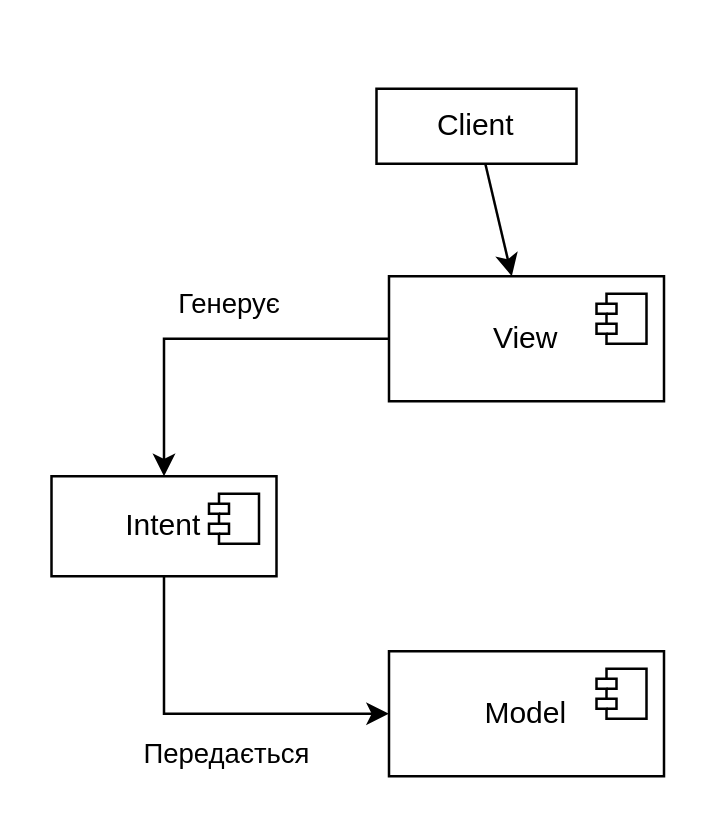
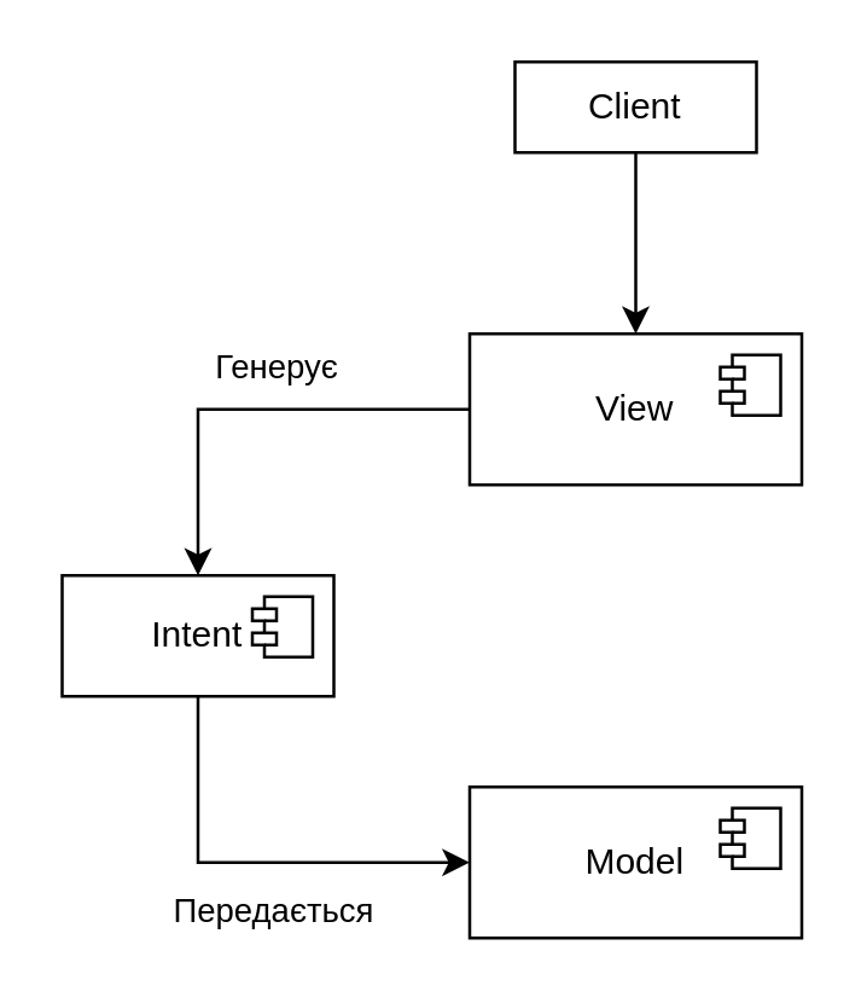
  <mxCell id="0" />
  <mxCell id="1" parent="0" />
  <mxCell id="2" value="Model" style="html=1;dropTarget=0;whiteSpace=wrap;" parent="1" vertex="1"><mxGeometry x="155" y="260" width="110" height="50" as="geometry" /></mxCell>
  <mxCell id="3" value="" style="shape=module;jettyWidth=8;jettyHeight=4;" parent="2" vertex="1"><mxGeometry x="1" width="20" height="20" relative="1" as="geometry"><mxPoint x="-27" y="7" as="offset" /></mxGeometry></mxCell>
  <mxCell id="4" value="View" style="html=1;dropTarget=0;whiteSpace=wrap;" parent="1" vertex="1"><mxGeometry x="155" y="110" width="110" height="50" as="geometry" /></mxCell>
  <mxCell id="5" value="" style="shape=module;jettyWidth=8;jettyHeight=4;" parent="4" vertex="1"><mxGeometry x="1" width="20" height="20" relative="1" as="geometry"><mxPoint x="-27" y="7" as="offset" /></mxGeometry></mxCell>
- <mxCell id="6" value="Client" style="html=1;whiteSpace=wrap;" parent="1" vertex="1"><mxGeometry x="150" y="35" width="80" height="30" as="geometry" /></mxCell>
+ <mxCell id="6" value="Client" style="html=1;whiteSpace=wrap;" parent="1" vertex="1"><mxGeometry x="170" y="20" width="80" height="30" as="geometry" /></mxCell>
  <mxCell id="7" value="" style="endArrow=classic;html=1;rounded=0;" parent="1" source="6" target="4" edge="1"><mxGeometry width="50" height="50" relative="1" as="geometry"><mxPoint x="-60" y="140" as="sourcePoint" /><mxPoint x="-10" y="90" as="targetPoint" /></mxGeometry></mxCell>
  <mxCell id="8" value="Intent" style="html=1;dropTarget=0;whiteSpace=wrap;" vertex="1" parent="1"><mxGeometry x="20" y="190" width="90" height="40" as="geometry" /></mxCell>
  <mxCell id="9" value="" style="shape=module;jettyWidth=8;jettyHeight=4;" vertex="1" parent="8"><mxGeometry x="1" width="20" height="20" relative="1" as="geometry"><mxPoint x="-27" y="7" as="offset" /></mxGeometry></mxCell>
  <mxCell id="10" value="" style="endArrow=classic;html=1;rounded=0;" edge="1" parent="1" source="4" target="8"><mxGeometry width="50" height="50" relative="1" as="geometry"><mxPoint x="-80" y="140" as="sourcePoint" /><mxPoint x="-30" y="90" as="targetPoint" /><Array as="points"><mxPoint x="65" y="135" /></Array></mxGeometry></mxCell>
  <mxCell id="11" value="Генерує" style="edgeLabel;html=1;align=center;verticalAlign=middle;resizable=0;points=[];" vertex="1" connectable="0" parent="10"><mxGeometry x="-0.142" relative="1" as="geometry"><mxPoint x="-3" y="-15" as="offset" /></mxGeometry></mxCell>
  <mxCell id="12" value="" style="endArrow=classic;html=1;rounded=0;" edge="1" parent="1" source="8" target="2"><mxGeometry width="50" height="50" relative="1" as="geometry"><mxPoint x="-30" y="360" as="sourcePoint" /><mxPoint x="20" y="310" as="targetPoint" /><Array as="points"><mxPoint x="65" y="285" /></Array></mxGeometry></mxCell>
  <mxCell id="13" value="Передається" style="edgeLabel;html=1;align=center;verticalAlign=middle;resizable=0;points=[];" vertex="1" connectable="0" parent="12"><mxGeometry x="0.087" relative="1" as="geometry"><mxPoint y="15" as="offset" /></mxGeometry></mxCell>
